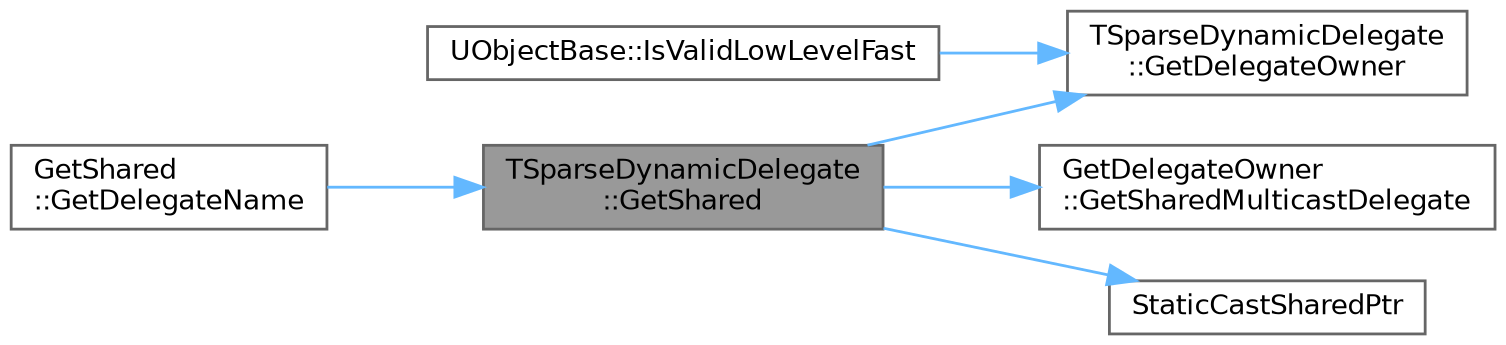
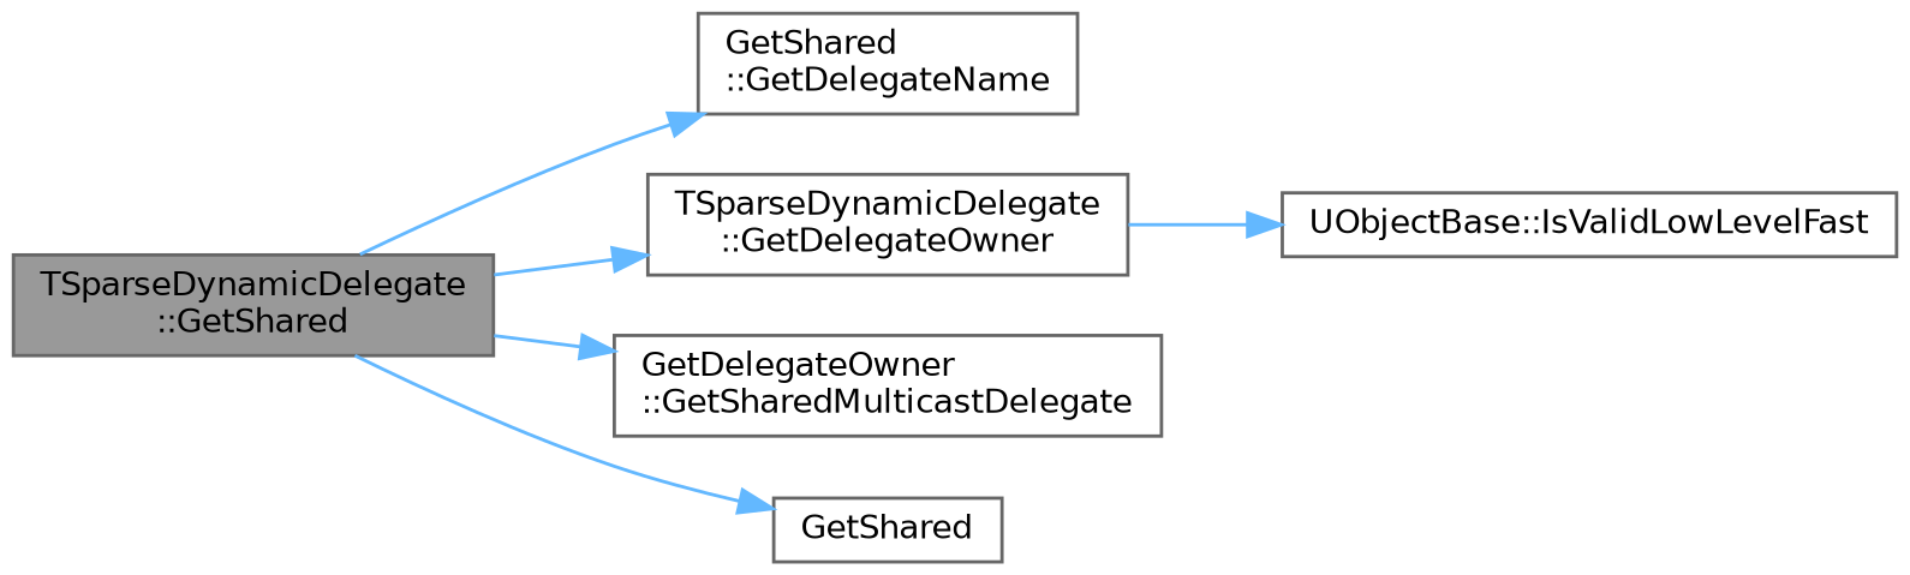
  digraph {
    rankdir=LR
    node [color=grey40 fillcolor=white fontname=Helvetica fontsize=10 shape=box style=filled]
    edge [color=steelblue1 fontname=Helvetica fontsize=10 labelfontname=Helvetica labelfontsize=10 style=solid]
    n1 [color=gray40 fillcolor=grey60 fontcolor=black height=0.2 label="TSparseDynamicDelegate\l::GetShared" width=0.4]
    n2 [height=0.2 label="GetShared\l::GetDelegateName" width=0.4]
    n3 [height=0.2 label="TSparseDynamicDelegate\l::GetDelegateOwner" width=0.4]
    n4 [height=0.2 label="GetDelegateOwner\l::GetSharedMulticastDelegate" width=0.4]
-   n5 [height=0.2 label=StaticCastSharedPtr width=0.4]
+   n5 [height=0.2 label=GetShared width=0.4]
    n6 [height=0.2 label="UObjectBase::IsValidLowLevelFast" width=0.4]
-   n2 -> n1
+   n1 -> n2
    n1 -> n3
    n1 -> n4
    n1 -> n5
-   n6 -> n3
+   n3 -> n6
  }
